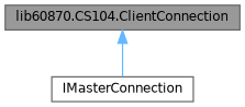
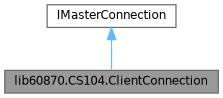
  digraph {
    node [color=gray40 fontname=Helvetica fontsize=10 shape=box style=filled]
    n1 [fillcolor=grey60 fontcolor=black height=0.2 label="lib60870.CS104.ClientConnection" width=0.4]
    n2 [fillcolor=white height=0.2 label=IMasterConnection width=0.4]
-   n1 -> n2 [color=steelblue1 dir=back fontname=Helvetica fontsize=10 labelfontname=Helvetica labelfontsize=10 style=solid]
+   n2 -> n1 [color=steelblue1 dir=back fontname=Helvetica fontsize=10 labelfontname=Helvetica labelfontsize=10 style=solid]
  }
